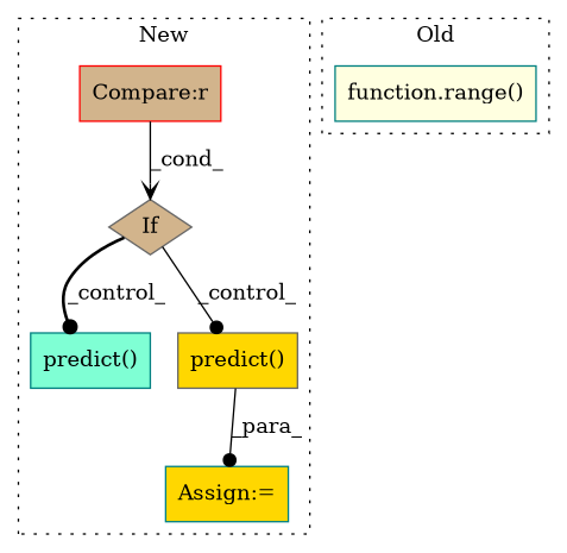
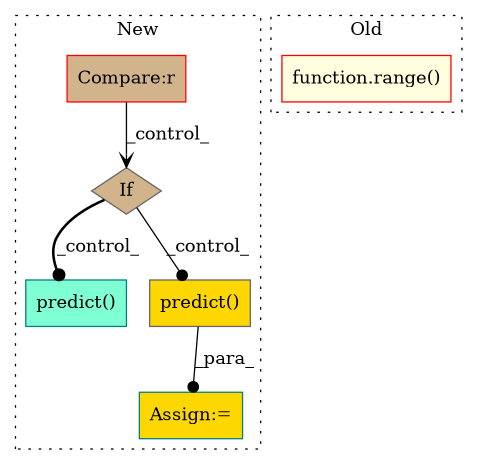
  digraph {
    node [a=75 color=teal fillcolor=tan l="19,1" shape=box style=filled]
    edge [arrowhead=dot style=solid]
    n1 [fillcolor=aquamarine label="predict()" s="2529,2549"]
    n2 [a=96 color=gray40 l=3 label=If s=2328 shape=diamond]
    n3 [a=40 color=red l=22 label="Compare:r" s=2331]
    n4 [color=gray40 fillcolor=gold label="predict()" s="2393,2413"]
    n5 [a=68 fillcolor=gold l=3 label="Assign:=" s=2390]
-   n6 [fillcolor=lightyellow l="6,1" label="function.range()" s="2464,2487"]
+   n6 [color=red fillcolor=lightyellow l="6,1" label="function.range()" s="2464,2487"]
    subgraph cluster_1 {
      label=New
      style=dotted
      n1
      n2
      n3
      n4
      n5
    }
    subgraph cluster_2 {
      label=Old
      style=dotted
      n6
    }
    n2 -> n1 [label=_control_ style=bold]
    n2 -> n4 [label=_control_]
-   n3 -> n2 [arrowhead=vee label=_cond_]
+   n3 -> n2 [arrowhead=vee label=_control_]
    n4 -> n5 [label=_para_]
  }
